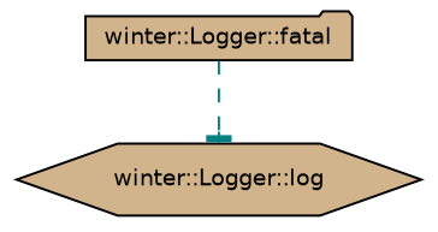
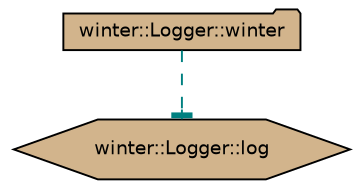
  digraph {
    rankdir=TB
    node [color=black fillcolor=tan fontname=Helvetica fontsize=10 style=filled]
-   n1 [fontcolor=black height=0.2 label="winter::Logger::fatal" shape=folder width=0.4]
+   n1 [fontcolor=black height=0.2 label="winter::Logger::winter" shape=folder width=0.4]
    n2 [height=0.2 label="winter::Logger::log" shape=hexagon width=0.4]
    n1 -> n2 [color=teal fontname=Helvetica fontsize=10 labelfontname=Helvetica labelfontsize=10 style=dashed arrowhead=tee]
  }
